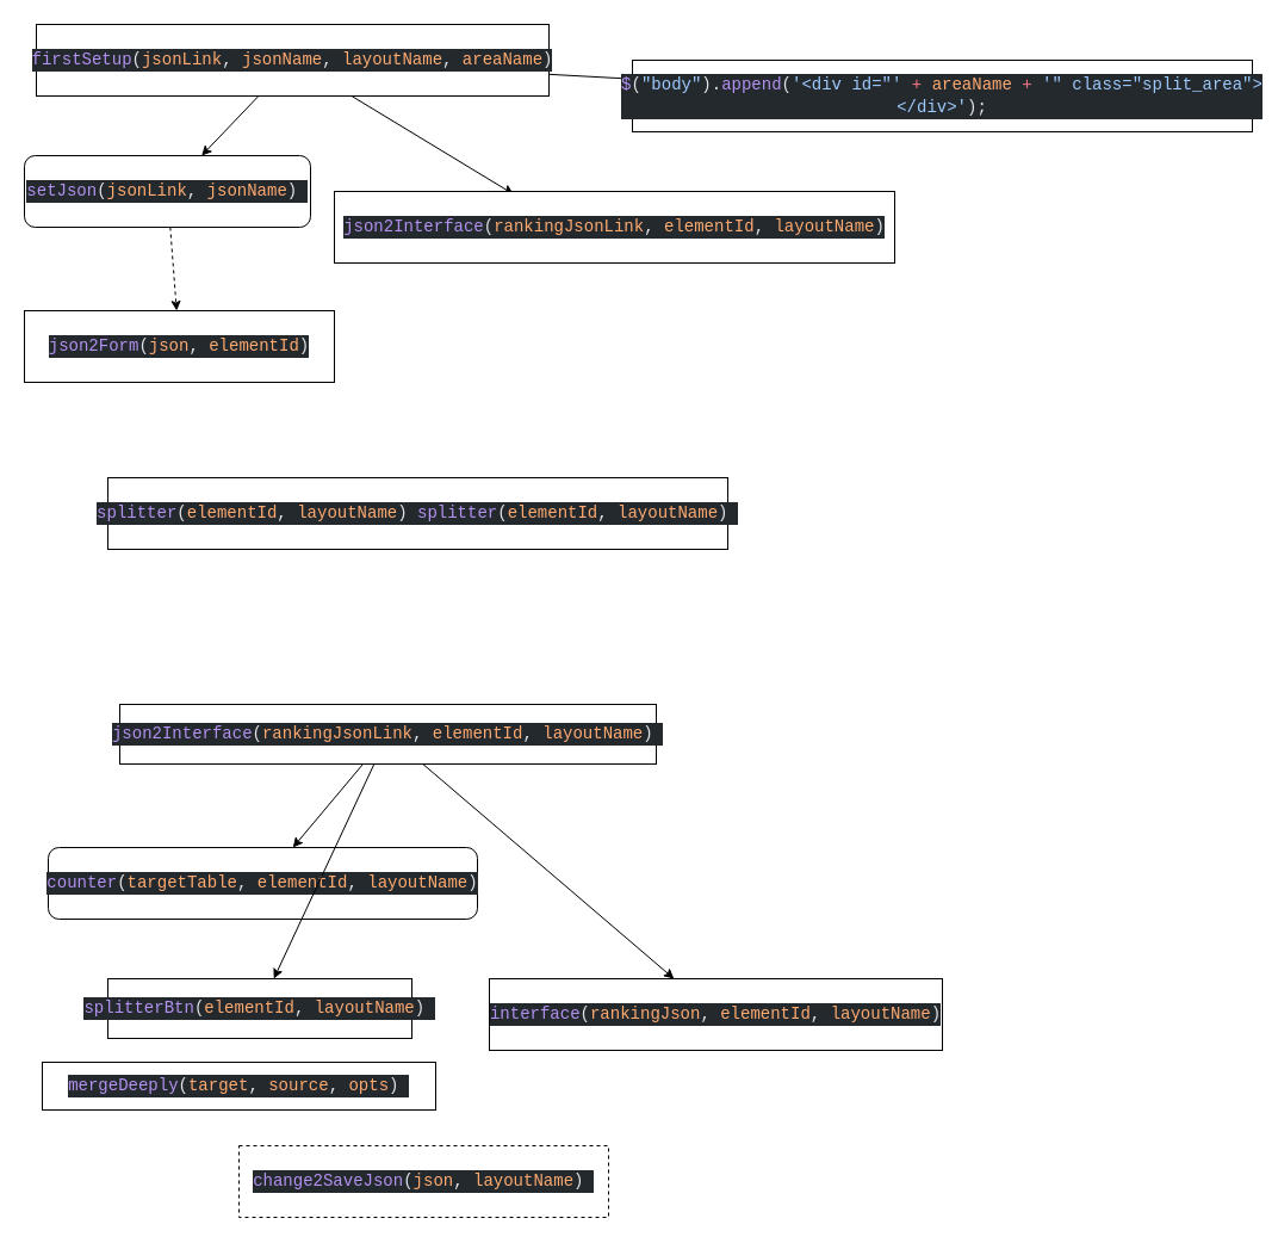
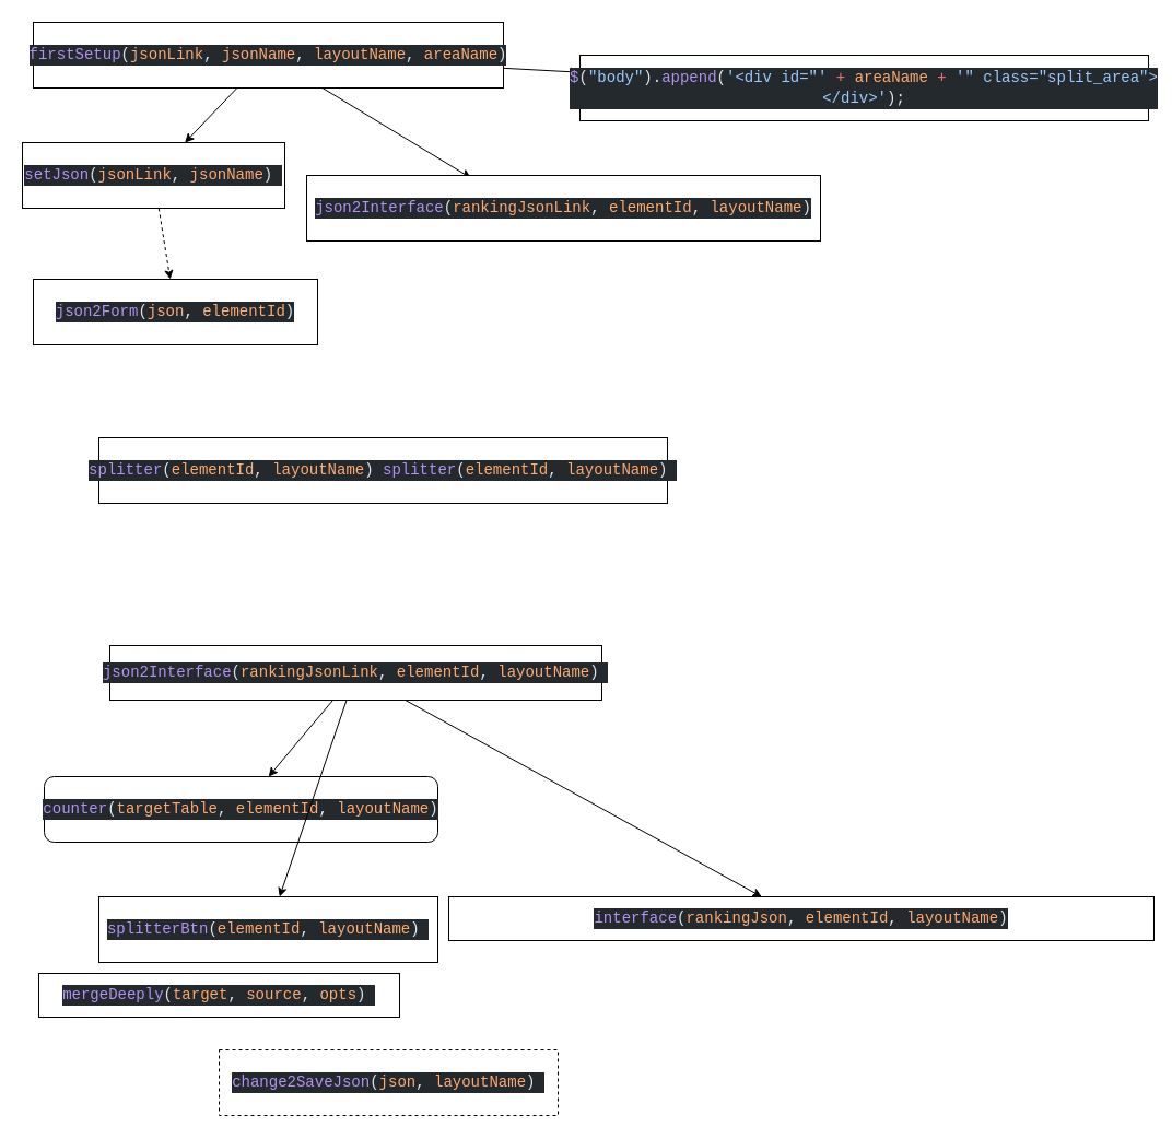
  <mxCell id="0" />
  <mxCell id="1" parent="0" />
  <mxCell id="2" style="rounded=0;orthogonalLoop=1;jettySize=auto;html=1;" parent="1" source="5" target="7" edge="1"><mxGeometry relative="1" as="geometry" /></mxCell>
  <mxCell id="3" style="rounded=0;orthogonalLoop=1;jettySize=auto;html=1;entryX=0.32;entryY=0.04;entryDx=0;entryDy=0;entryPerimeter=0;" parent="1" source="5" target="10" edge="1"><mxGeometry relative="1" as="geometry" /></mxCell>
  <mxCell id="4" style="edgeStyle=none;rounded=0;orthogonalLoop=1;jettySize=auto;html=1;" parent="1" source="5" target="11" edge="1"><mxGeometry relative="1" as="geometry" /></mxCell>
  <mxCell id="5" value="&lt;div style=&quot;color: rgb(225 , 228 , 232) ; background-color: rgb(36 , 41 , 46) ; font-family: &amp;#34;consolas&amp;#34; , &amp;#34;courier new&amp;#34; , monospace ; font-size: 14px ; line-height: 19px&quot;&gt;&lt;div style=&quot;font-family: &amp;#34;consolas&amp;#34; , &amp;#34;courier new&amp;#34; , monospace ; line-height: 19px&quot;&gt;&lt;span style=&quot;color: #b392f0&quot;&gt;firstSetup&lt;/span&gt;(&lt;span style=&quot;color: #ffab70&quot;&gt;jsonLink&lt;/span&gt;,&amp;nbsp;&lt;span style=&quot;color: #ffab70&quot;&gt;jsonName&lt;/span&gt;,&amp;nbsp;&lt;span style=&quot;color: #ffab70&quot;&gt;layoutName&lt;/span&gt;,&amp;nbsp;&lt;span style=&quot;color: #ffab70&quot;&gt;areaName&lt;/span&gt;)&lt;/div&gt;&lt;/div&gt;" style="rounded=0;whiteSpace=wrap;html=1;" parent="1" vertex="1"><mxGeometry x="30" y="20" width="430" height="60" as="geometry" /></mxCell>
  <mxCell id="6" style="edgeStyle=none;rounded=0;orthogonalLoop=1;jettySize=auto;html=1;dashed=1;" parent="1" source="7" target="17" edge="1"><mxGeometry relative="1" as="geometry" /></mxCell>
- <mxCell id="7" value="&lt;div style=&quot;color: rgb(225 , 228 , 232) ; background-color: rgb(36 , 41 , 46) ; font-family: &amp;#34;consolas&amp;#34; , &amp;#34;courier new&amp;#34; , monospace ; font-size: 14px ; line-height: 19px&quot;&gt;&lt;div style=&quot;font-family: &amp;#34;consolas&amp;#34; , &amp;#34;courier new&amp;#34; , monospace ; line-height: 19px&quot;&gt;&lt;span style=&quot;color: #b392f0&quot;&gt;setJson&lt;/span&gt;(&lt;span style=&quot;color: #ffab70&quot;&gt;jsonLink&lt;/span&gt;,&amp;nbsp;&lt;span style=&quot;color: #ffab70&quot;&gt;jsonName&lt;/span&gt;)&amp;nbsp;&lt;/div&gt;&lt;/div&gt;" style="whiteSpace=wrap;html=1;rounded=1;" parent="1" vertex="1"><mxGeometry x="20" y="130" width="240" height="60" as="geometry" /></mxCell>
+ <mxCell id="7" value="&lt;div style=&quot;color: rgb(225 , 228 , 232) ; background-color: rgb(36 , 41 , 46) ; font-family: &amp;#34;consolas&amp;#34; , &amp;#34;courier new&amp;#34; , monospace ; font-size: 14px ; line-height: 19px&quot;&gt;&lt;div style=&quot;font-family: &amp;#34;consolas&amp;#34; , &amp;#34;courier new&amp;#34; , monospace ; line-height: 19px&quot;&gt;&lt;span style=&quot;color: #b392f0&quot;&gt;setJson&lt;/span&gt;(&lt;span style=&quot;color: #ffab70&quot;&gt;jsonLink&lt;/span&gt;,&amp;nbsp;&lt;span style=&quot;color: #ffab70&quot;&gt;jsonName&lt;/span&gt;)&amp;nbsp;&lt;/div&gt;&lt;/div&gt;" style="rounded=0;whiteSpace=wrap;html=1;" parent="1" vertex="1"><mxGeometry x="20" y="130" width="240" height="60" as="geometry" /></mxCell>
  <mxCell id="8" value="&lt;div style=&quot;color: rgb(225 , 228 , 232) ; background-color: rgb(36 , 41 , 46) ; font-family: &amp;#34;consolas&amp;#34; , &amp;#34;courier new&amp;#34; , monospace ; font-size: 14px ; line-height: 19px&quot;&gt;&lt;span style=&quot;color: #b392f0&quot;&gt;counter&lt;/span&gt;(&lt;span style=&quot;color: #ffab70&quot;&gt;targetTable&lt;/span&gt;,&amp;nbsp;&lt;span style=&quot;color: #ffab70&quot;&gt;elementId&lt;/span&gt;,&amp;nbsp;&lt;span style=&quot;color: #ffab70&quot;&gt;layoutName&lt;/span&gt;)&lt;/div&gt;" style="whiteSpace=wrap;html=1;rounded=1;" parent="1" vertex="1"><mxGeometry x="40" y="710" width="360" height="60" as="geometry" /></mxCell>
  <mxCell id="9" value="&lt;div style=&quot;color: rgb(225 , 228 , 232) ; background-color: rgb(36 , 41 , 46) ; font-family: &amp;#34;consolas&amp;#34; , &amp;#34;courier new&amp;#34; , monospace ; font-size: 14px ; line-height: 19px&quot;&gt;&lt;span style=&quot;color: #b392f0&quot;&gt;splitter&lt;/span&gt;(&lt;span style=&quot;color: #ffab70&quot;&gt;elementId&lt;/span&gt;,&amp;nbsp;&lt;span style=&quot;color: #ffab70&quot;&gt;layoutName&lt;/span&gt;)&amp;nbsp;&lt;span style=&quot;color: rgb(179 , 146 , 240)&quot;&gt;splitter&lt;/span&gt;(&lt;span style=&quot;color: rgb(255 , 171 , 112)&quot;&gt;elementId&lt;/span&gt;,&amp;nbsp;&lt;span style=&quot;color: rgb(255 , 171 , 112)&quot;&gt;layoutName&lt;/span&gt;)&amp;nbsp;&lt;/div&gt;" style="rounded=0;whiteSpace=wrap;html=1;" parent="1" vertex="1"><mxGeometry x="90" y="400" width="520" height="60" as="geometry" /></mxCell>
  <mxCell id="10" value="&lt;div style=&quot;color: rgb(225 , 228 , 232) ; background-color: rgb(36 , 41 , 46) ; font-family: &amp;#34;consolas&amp;#34; , &amp;#34;courier new&amp;#34; , monospace ; font-size: 14px ; line-height: 19px&quot;&gt;&lt;div style=&quot;font-family: &amp;#34;consolas&amp;#34; , &amp;#34;courier new&amp;#34; , monospace ; line-height: 19px&quot;&gt;&lt;span style=&quot;color: #b392f0&quot;&gt;json2Interface&lt;/span&gt;(&lt;span style=&quot;color: #ffab70&quot;&gt;rankingJsonLink&lt;/span&gt;,&amp;nbsp;&lt;span style=&quot;color: #ffab70&quot;&gt;elementId&lt;/span&gt;,&amp;nbsp;&lt;span style=&quot;color: #ffab70&quot;&gt;layoutName&lt;/span&gt;)&lt;/div&gt;&lt;/div&gt;" style="rounded=0;whiteSpace=wrap;html=1;" parent="1" vertex="1"><mxGeometry x="280" y="160" width="470" height="60" as="geometry" /></mxCell>
  <mxCell id="11" value="&lt;div style=&quot;color: rgb(225 , 228 , 232) ; background-color: rgb(36 , 41 , 46) ; font-family: &amp;#34;consolas&amp;#34; , &amp;#34;courier new&amp;#34; , monospace ; font-size: 14px ; line-height: 19px&quot;&gt;&lt;div style=&quot;font-family: &amp;#34;consolas&amp;#34; , &amp;#34;courier new&amp;#34; , monospace ; line-height: 19px&quot;&gt;&lt;span style=&quot;color: #b392f0&quot;&gt;$&lt;/span&gt;(&lt;span style=&quot;color: #9ecbff&quot;&gt;&quot;body&quot;&lt;/span&gt;).&lt;span style=&quot;color: #b392f0&quot;&gt;append&lt;/span&gt;(&lt;span style=&quot;color: #9ecbff&quot;&gt;'&amp;lt;div&amp;nbsp;id=&quot;'&lt;/span&gt;&amp;nbsp;&lt;span style=&quot;color: #f97583&quot;&gt;+&lt;/span&gt;&amp;nbsp;&lt;span style=&quot;color: #ffab70&quot;&gt;areaName&lt;/span&gt;&amp;nbsp;&lt;span style=&quot;color: #f97583&quot;&gt;+&lt;/span&gt;&amp;nbsp;&lt;span style=&quot;color: #9ecbff&quot;&gt;'&quot;&amp;nbsp;class=&quot;split_area&quot;&amp;gt;&amp;lt;/div&amp;gt;'&lt;/span&gt;);&lt;/div&gt;&lt;/div&gt;" style="rounded=0;whiteSpace=wrap;html=1;" parent="1" vertex="1"><mxGeometry x="530" y="50" width="520" height="60" as="geometry" /></mxCell>
- <mxCell id="12" value="&lt;div style=&quot;color: rgb(225 , 228 , 232) ; background-color: rgb(36 , 41 , 46) ; font-family: &amp;#34;consolas&amp;#34; , &amp;#34;courier new&amp;#34; , monospace ; font-size: 14px ; line-height: 19px&quot;&gt;&lt;span style=&quot;color: #b392f0&quot;&gt;interface&lt;/span&gt;(&lt;span style=&quot;color: #ffab70&quot;&gt;rankingJson&lt;/span&gt;,&amp;nbsp;&lt;span style=&quot;color: #ffab70&quot;&gt;elementId&lt;/span&gt;,&amp;nbsp;&lt;span style=&quot;color: #ffab70&quot;&gt;layoutName&lt;/span&gt;)&lt;/div&gt;" style="rounded=0;whiteSpace=wrap;html=1;" parent="1" vertex="1"><mxGeometry x="410" y="820" width="380" height="60" as="geometry" /></mxCell>
+ <mxCell id="12" value="&lt;div style=&quot;color: rgb(225 , 228 , 232) ; background-color: rgb(36 , 41 , 46) ; font-family: &amp;#34;consolas&amp;#34; , &amp;#34;courier new&amp;#34; , monospace ; font-size: 14px ; line-height: 19px&quot;&gt;&lt;span style=&quot;color: #b392f0&quot;&gt;interface&lt;/span&gt;(&lt;span style=&quot;color: #ffab70&quot;&gt;rankingJson&lt;/span&gt;,&amp;nbsp;&lt;span style=&quot;color: #ffab70&quot;&gt;elementId&lt;/span&gt;,&amp;nbsp;&lt;span style=&quot;color: #ffab70&quot;&gt;layoutName&lt;/span&gt;)&lt;/div&gt;" style="rounded=0;whiteSpace=wrap;html=1;" parent="1" vertex="1"><mxGeometry x="410" y="820" width="645" height="40" as="geometry" /></mxCell>
  <mxCell id="13" style="edgeStyle=none;rounded=0;orthogonalLoop=1;jettySize=auto;html=1;" parent="1" source="16" target="12" edge="1"><mxGeometry relative="1" as="geometry" /></mxCell>
  <mxCell id="14" style="rounded=0;orthogonalLoop=1;jettySize=auto;html=1;" edge="1" parent="1" source="16" target="8"><mxGeometry relative="1" as="geometry" /></mxCell>
  <mxCell id="15" style="edgeStyle=none;rounded=0;orthogonalLoop=1;jettySize=auto;html=1;" edge="1" parent="1" source="16" target="18"><mxGeometry relative="1" as="geometry" /></mxCell>
  <mxCell id="16" value="&lt;div style=&quot;color: rgb(225 , 228 , 232) ; background-color: rgb(36 , 41 , 46) ; font-family: &amp;#34;consolas&amp;#34; , &amp;#34;courier new&amp;#34; , monospace ; font-size: 14px ; line-height: 19px&quot;&gt;&lt;span style=&quot;color: #b392f0&quot;&gt;json2Interface&lt;/span&gt;(&lt;span style=&quot;color: #ffab70&quot;&gt;rankingJsonLink&lt;/span&gt;,&amp;nbsp;&lt;span style=&quot;color: #ffab70&quot;&gt;elementId&lt;/span&gt;,&amp;nbsp;&lt;span style=&quot;color: #ffab70&quot;&gt;layoutName&lt;/span&gt;)&amp;nbsp;&lt;/div&gt;" style="rounded=0;whiteSpace=wrap;html=1;" parent="1" vertex="1"><mxGeometry x="100" y="590" width="450" height="50" as="geometry" /></mxCell>
- <mxCell id="17" value="&lt;div style=&quot;color: rgb(225 , 228 , 232) ; background-color: rgb(36 , 41 , 46) ; font-family: &amp;#34;consolas&amp;#34; , &amp;#34;courier new&amp;#34; , monospace ; font-size: 14px ; line-height: 19px&quot;&gt;&lt;span style=&quot;color: #b392f0&quot;&gt;json2Form&lt;/span&gt;(&lt;span style=&quot;color: #ffab70&quot;&gt;json&lt;/span&gt;,&amp;nbsp;&lt;span style=&quot;color: #ffab70&quot;&gt;elementId&lt;/span&gt;)&lt;/div&gt;" style="rounded=0;whiteSpace=wrap;html=1;" parent="1" vertex="1"><mxGeometry x="20" y="260" width="260" height="60" as="geometry" /></mxCell>
- <mxCell id="18" value="&lt;div style=&quot;color: rgb(225 , 228 , 232) ; background-color: rgb(36 , 41 , 46) ; font-family: &amp;#34;consolas&amp;#34; , &amp;#34;courier new&amp;#34; , monospace ; font-size: 14px ; line-height: 19px&quot;&gt;&lt;span style=&quot;color: #b392f0&quot;&gt;splitterBtn&lt;/span&gt;(&lt;span style=&quot;color: #ffab70&quot;&gt;elementId&lt;/span&gt;,&amp;nbsp;&lt;span style=&quot;color: #ffab70&quot;&gt;layoutName&lt;/span&gt;)&amp;nbsp;&lt;/div&gt;" style="rounded=0;whiteSpace=wrap;html=1;" vertex="1" parent="1"><mxGeometry x="90" y="820" width="255" height="50" as="geometry" /></mxCell>
+ <mxCell id="17" value="&lt;div style=&quot;color: rgb(225 , 228 , 232) ; background-color: rgb(36 , 41 , 46) ; font-family: &amp;#34;consolas&amp;#34; , &amp;#34;courier new&amp;#34; , monospace ; font-size: 14px ; line-height: 19px&quot;&gt;&lt;span style=&quot;color: #b392f0&quot;&gt;json2Form&lt;/span&gt;(&lt;span style=&quot;color: #ffab70&quot;&gt;json&lt;/span&gt;,&amp;nbsp;&lt;span style=&quot;color: #ffab70&quot;&gt;elementId&lt;/span&gt;)&lt;/div&gt;" style="rounded=0;whiteSpace=wrap;html=1;" parent="1" vertex="1"><mxGeometry x="30" y="255" width="260" height="60" as="geometry" /></mxCell>
+ <mxCell id="18" value="&lt;div style=&quot;color: rgb(225 , 228 , 232) ; background-color: rgb(36 , 41 , 46) ; font-family: &amp;#34;consolas&amp;#34; , &amp;#34;courier new&amp;#34; , monospace ; font-size: 14px ; line-height: 19px&quot;&gt;&lt;span style=&quot;color: #b392f0&quot;&gt;splitterBtn&lt;/span&gt;(&lt;span style=&quot;color: #ffab70&quot;&gt;elementId&lt;/span&gt;,&amp;nbsp;&lt;span style=&quot;color: #ffab70&quot;&gt;layoutName&lt;/span&gt;)&amp;nbsp;&lt;/div&gt;" style="rounded=0;whiteSpace=wrap;html=1;" vertex="1" parent="1"><mxGeometry x="90" y="820" width="310" height="60" as="geometry" /></mxCell>
  <mxCell id="19" value="&lt;div style=&quot;color: rgb(225 , 228 , 232) ; background-color: rgb(36 , 41 , 46) ; font-family: &amp;#34;consolas&amp;#34; , &amp;#34;courier new&amp;#34; , monospace ; font-size: 14px ; line-height: 19px&quot;&gt;&lt;span style=&quot;color: #b392f0&quot;&gt;change2SaveJson&lt;/span&gt;(&lt;span style=&quot;color: #ffab70&quot;&gt;json&lt;/span&gt;,&amp;nbsp;&lt;span style=&quot;color: #ffab70&quot;&gt;layoutName&lt;/span&gt;)&amp;nbsp;&lt;/div&gt;" style="rounded=0;whiteSpace=wrap;html=1;dashed=1;" vertex="1" parent="1"><mxGeometry x="200" y="960" width="310" height="60" as="geometry" /></mxCell>
  <mxCell id="20" value="&lt;div style=&quot;color: rgb(225 , 228 , 232) ; background-color: rgb(36 , 41 , 46) ; font-family: &amp;#34;consolas&amp;#34; , &amp;#34;courier new&amp;#34; , monospace ; font-size: 14px ; line-height: 19px&quot;&gt;&lt;span style=&quot;color: #b392f0&quot;&gt;mergeDeeply&lt;/span&gt;(&lt;span style=&quot;color: #ffab70&quot;&gt;target&lt;/span&gt;,&amp;nbsp;&lt;span style=&quot;color: #ffab70&quot;&gt;source&lt;/span&gt;,&amp;nbsp;&lt;span style=&quot;color: #ffab70&quot;&gt;opts&lt;/span&gt;)&amp;nbsp;&lt;/div&gt;" style="rounded=0;whiteSpace=wrap;html=1;" vertex="1" parent="1"><mxGeometry x="35" y="890" width="330" height="40" as="geometry" /></mxCell>
